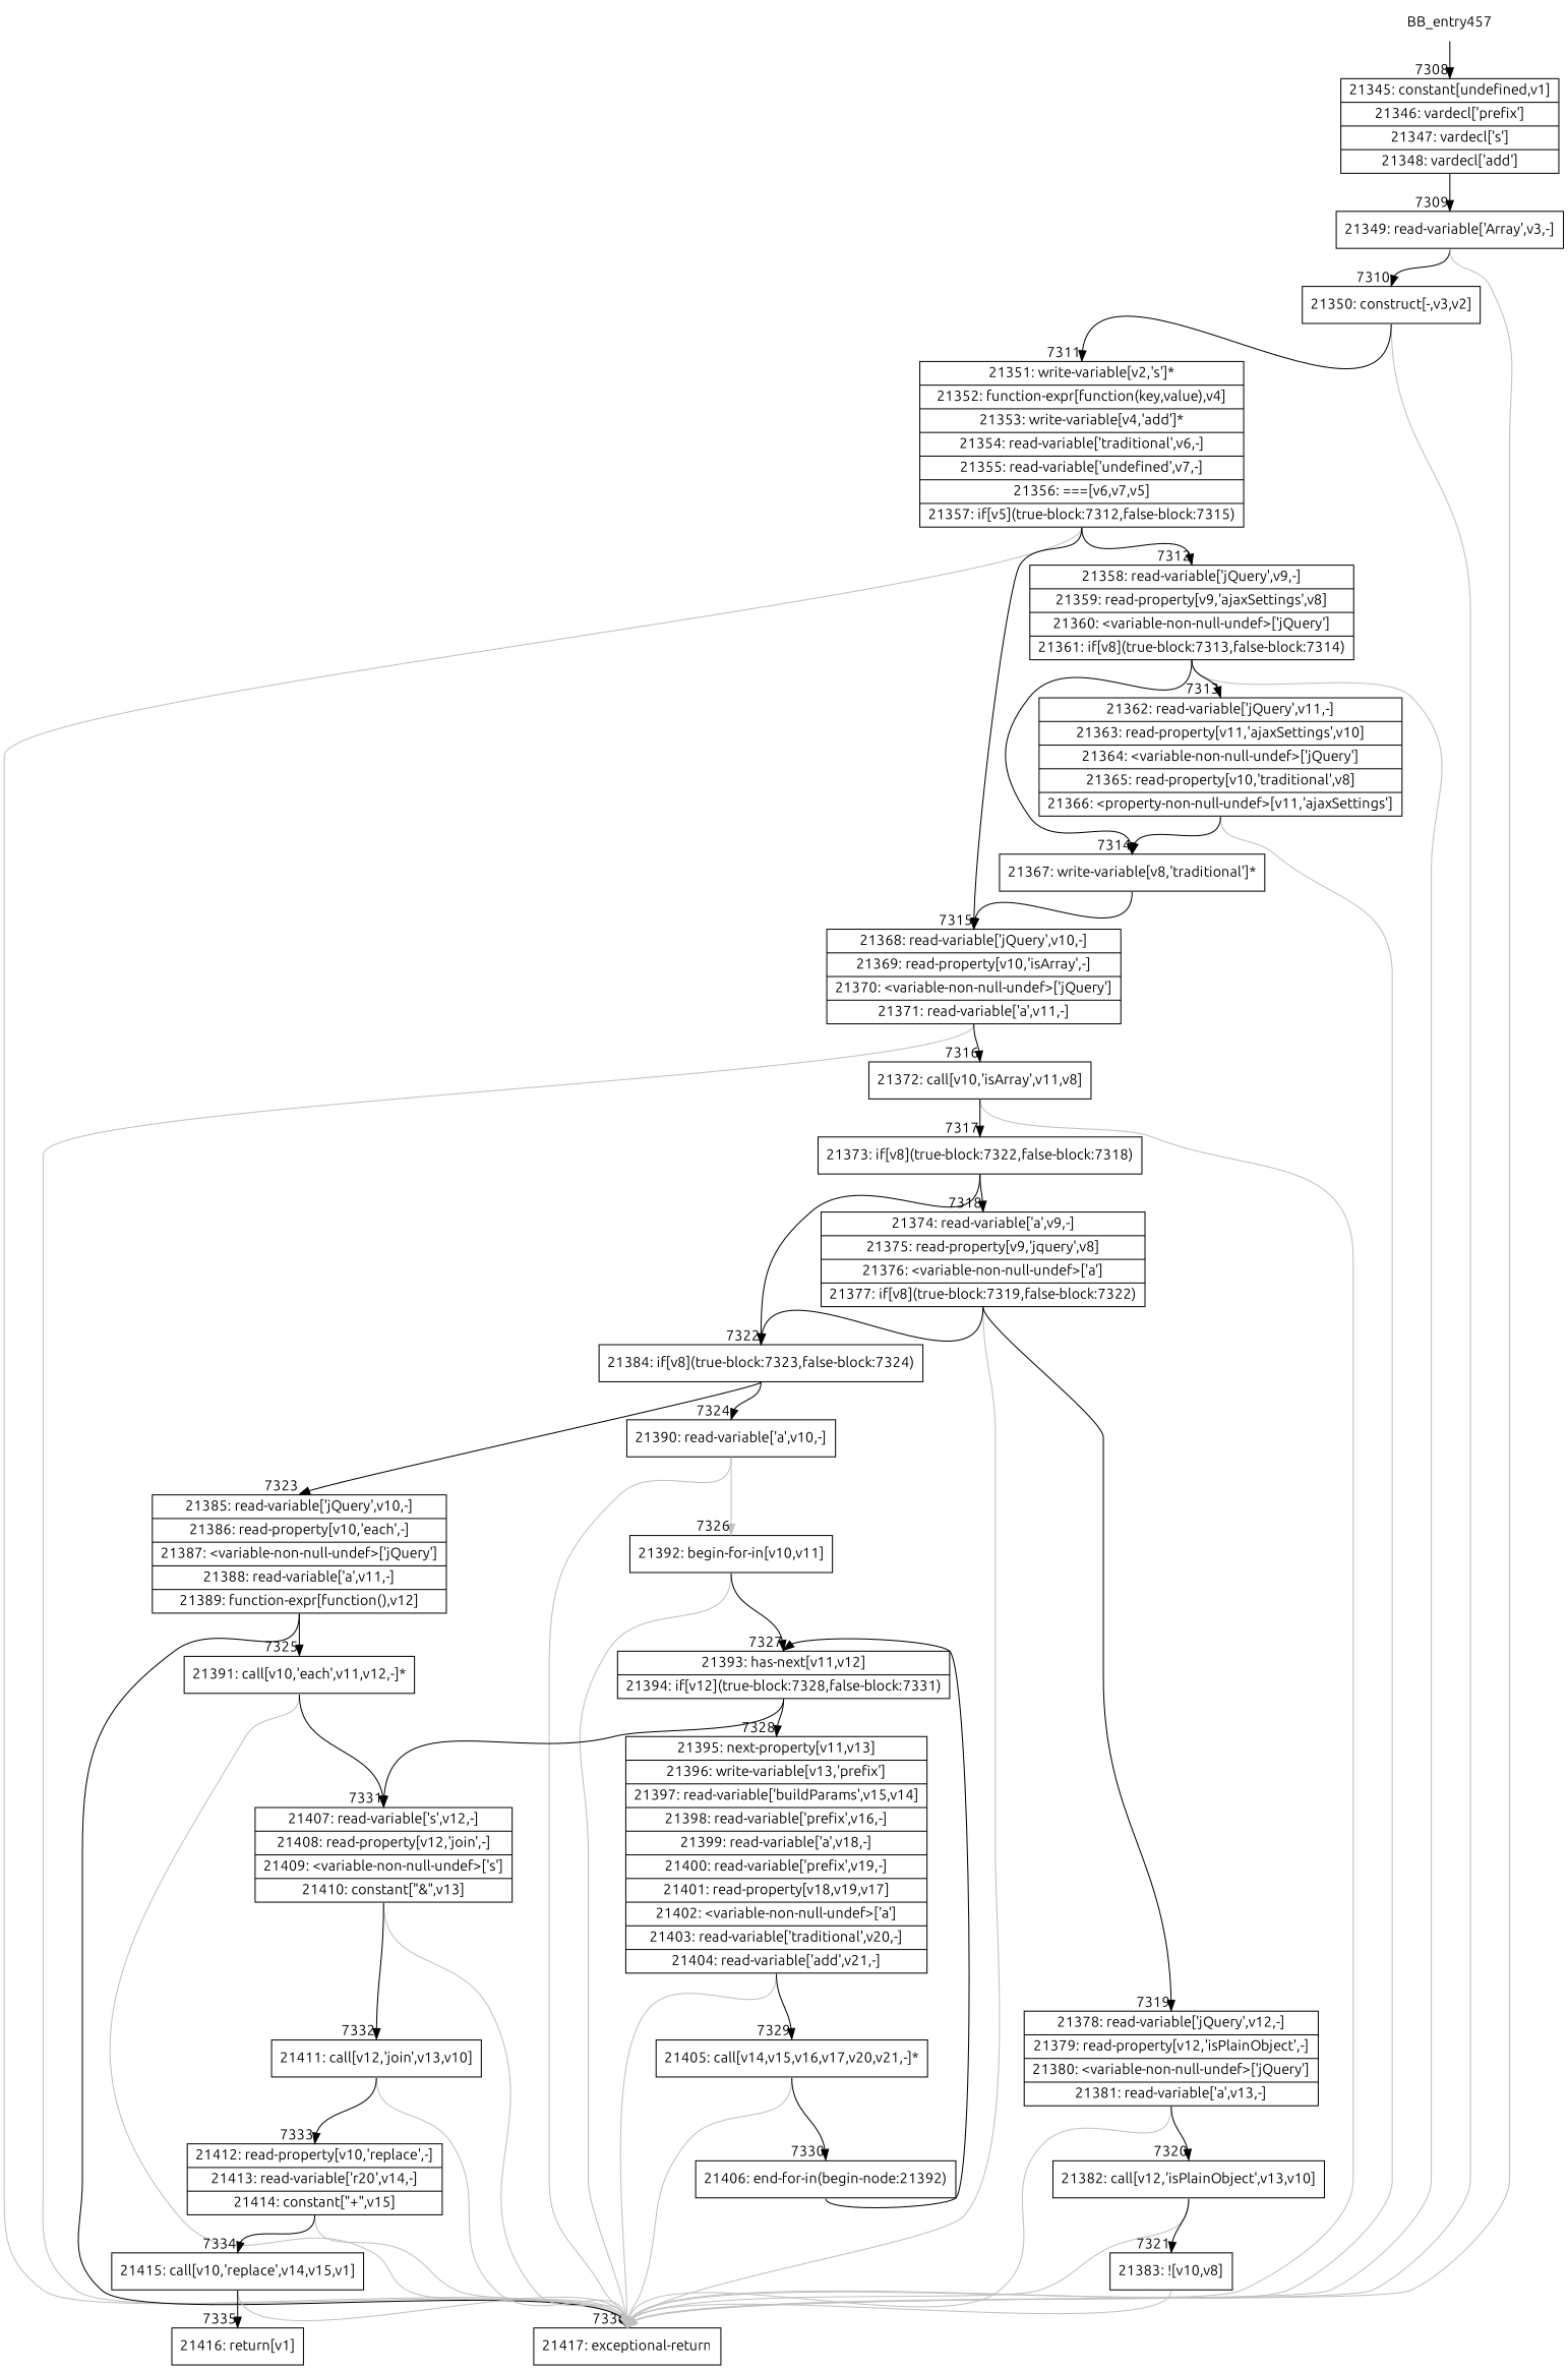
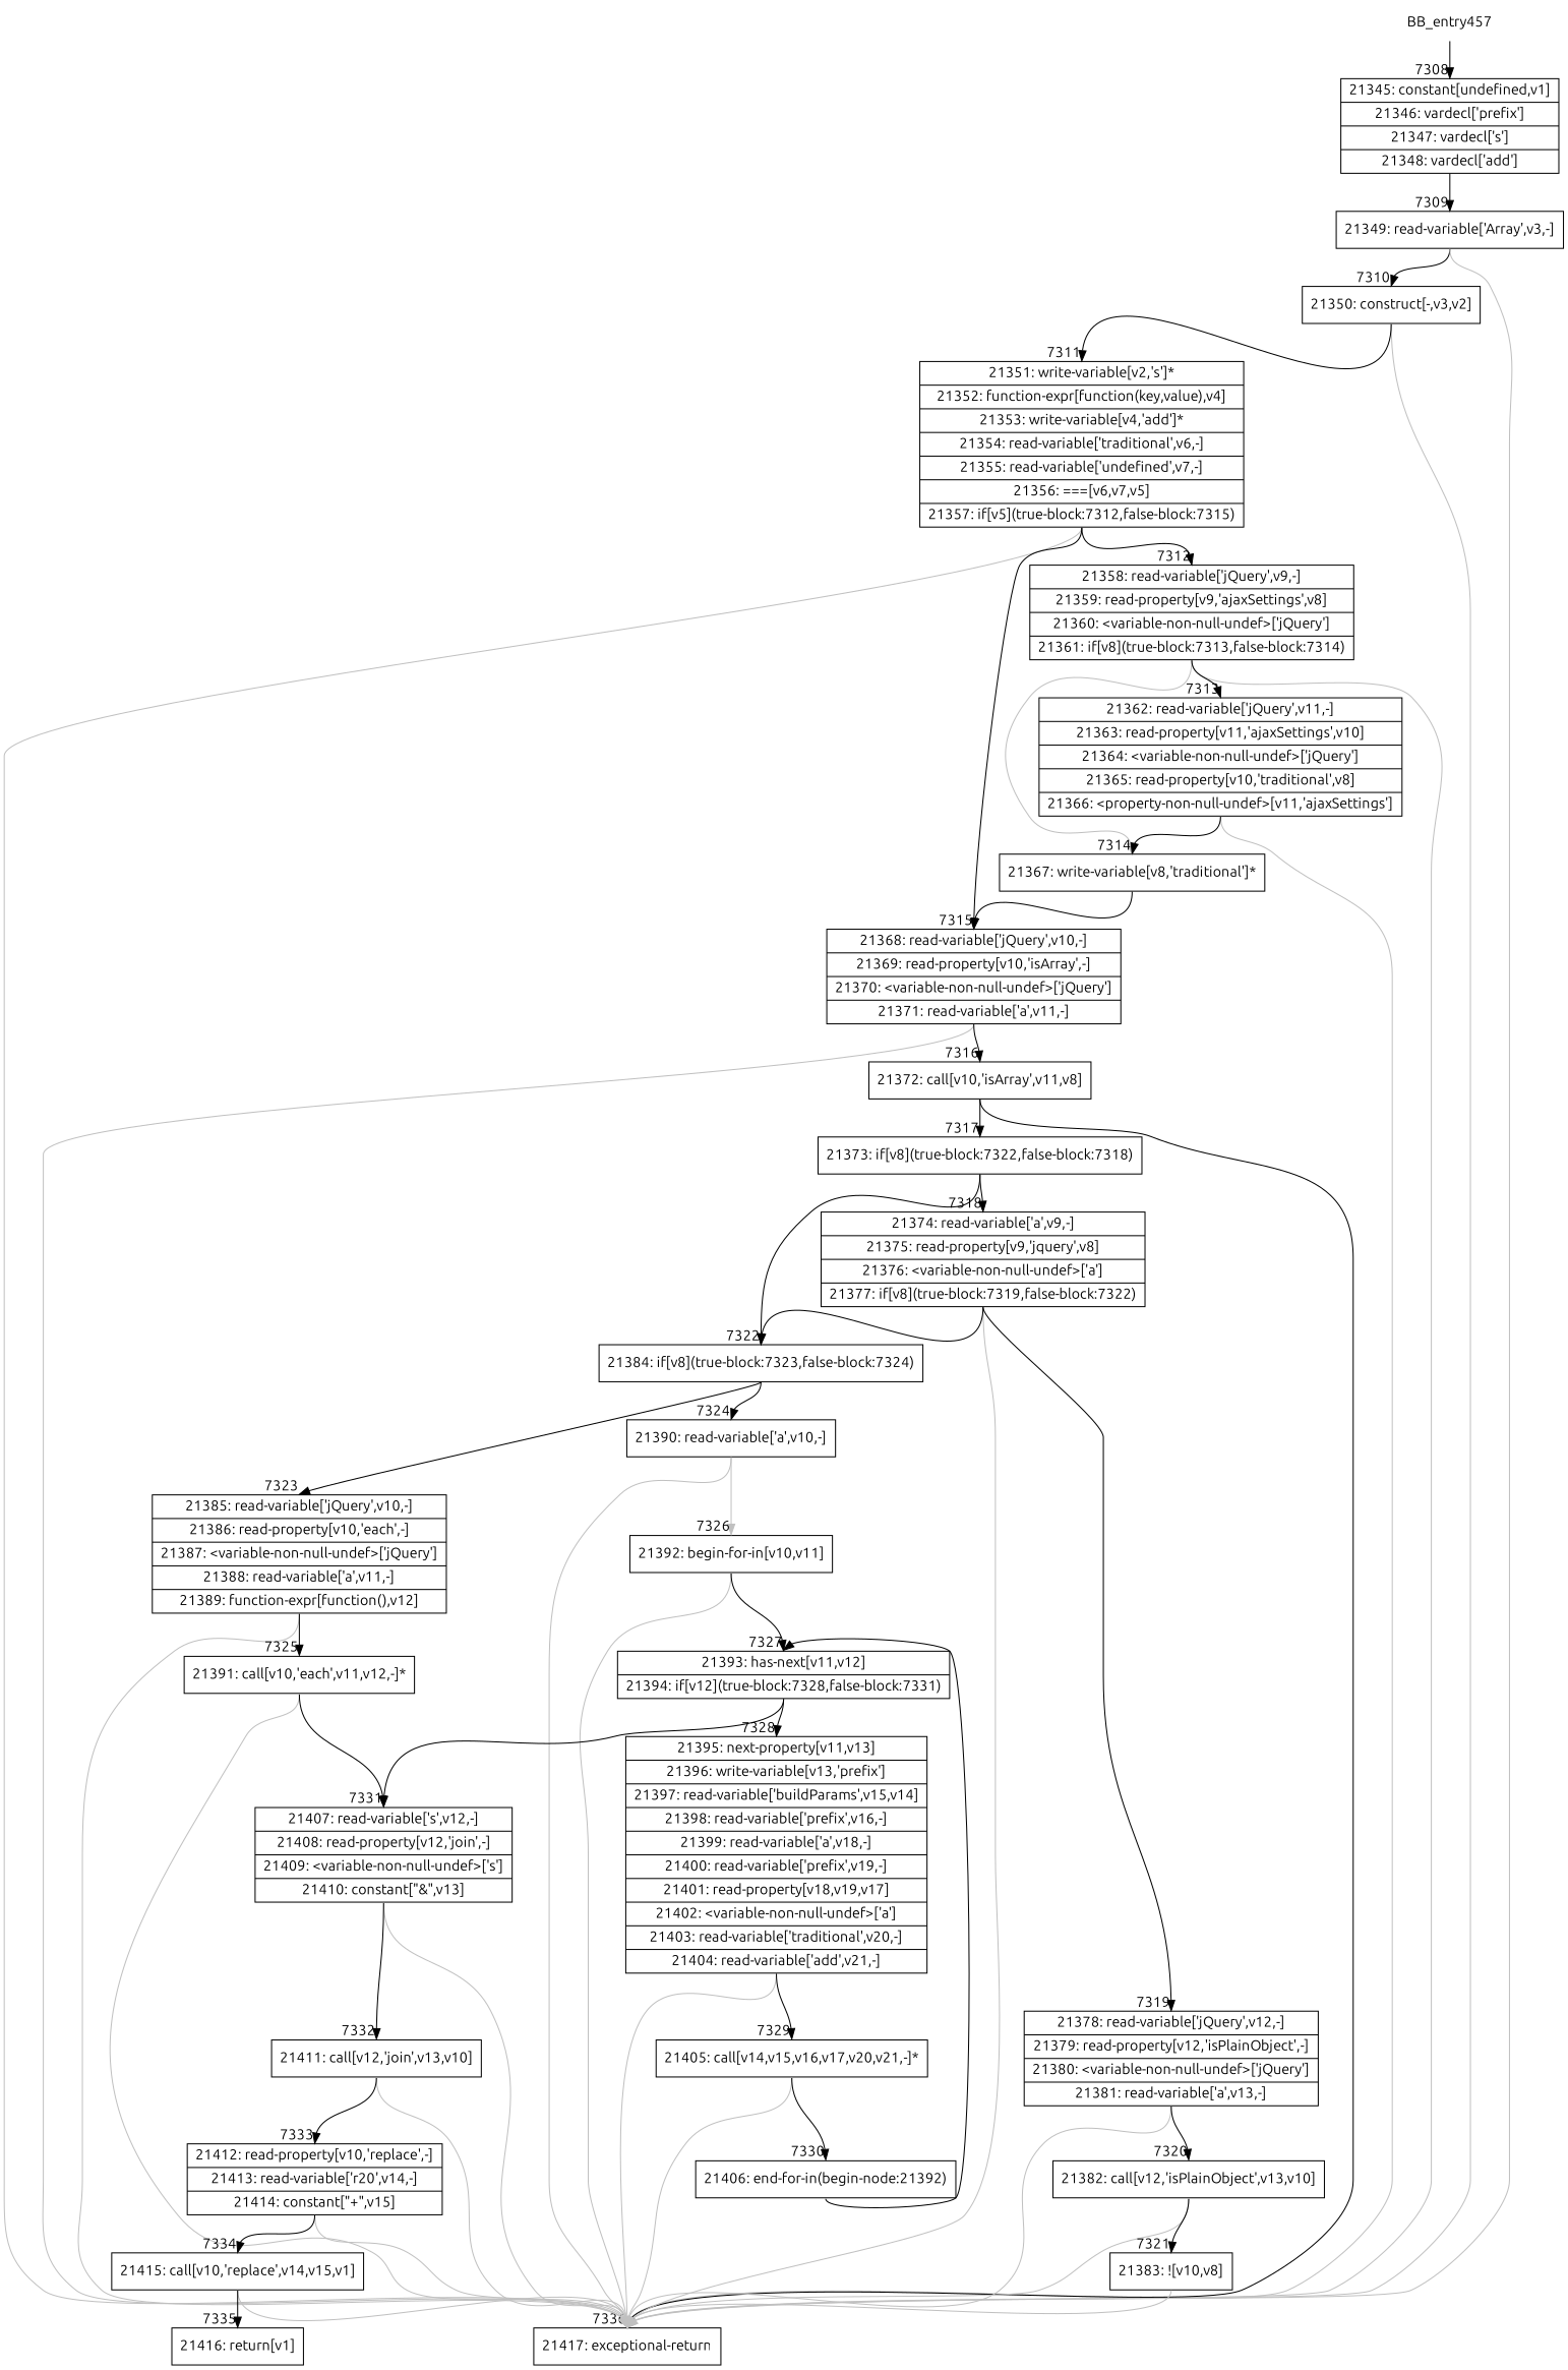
  digraph {
    fontname=Ubuntu
    rankdir=TD
    node [fontname=Ubuntu shape=record]
    edge [fontname=Ubuntu headport=n tailport=s]
    n1 [label=BB_entry457 shape=none]
    n2 [label="{21345: constant[undefined,v1]|21346: vardecl['prefix']|21347: vardecl['s']|21348: vardecl['add']}"]
    n3 [label="{21349: read-variable['Array',v3,-]}"]
    n4 [label="{21350: construct[-,v3,v2]}"]
    n5 [label="{21417: exceptional-return}"]
    n6 [label="{21351: write-variable[v2,'s']*|21352: function-expr[function(key,value),v4]|21353: write-variable[v4,'add']*|21354: read-variable['traditional',v6,-]|21355: read-variable['undefined',v7,-]|21356: ===[v6,v7,v5]|21357: if[v5](true-block:7312,false-block:7315)}"]
    n7 [label="{21358: read-variable['jQuery',v9,-]|21359: read-property[v9,'ajaxSettings',v8]|21360: \<variable-non-null-undef\>['jQuery']|21361: if[v8](true-block:7313,false-block:7314)}"]
    n8 [label="{21368: read-variable['jQuery',v10,-]|21369: read-property[v10,'isArray',-]|21370: \<variable-non-null-undef\>['jQuery']|21371: read-variable['a',v11,-]}"]
    n9 [label="{21367: write-variable[v8,'traditional']*}"]
    n10 [label="{21362: read-variable['jQuery',v11,-]|21363: read-property[v11,'ajaxSettings',v10]|21364: \<variable-non-null-undef\>['jQuery']|21365: read-property[v10,'traditional',v8]|21366: \<property-non-null-undef\>[v11,'ajaxSettings']}"]
    n11 [label="{21372: call[v10,'isArray',v11,v8]}"]
    n12 [label="{21373: if[v8](true-block:7322,false-block:7318)}"]
    n13 [label="{21384: if[v8](true-block:7323,false-block:7324)}"]
    n14 [label="{21374: read-variable['a',v9,-]|21375: read-property[v9,'jquery',v8]|21376: \<variable-non-null-undef\>['a']|21377: if[v8](true-block:7319,false-block:7322)}"]
    n15 [label="{21385: read-variable['jQuery',v10,-]|21386: read-property[v10,'each',-]|21387: \<variable-non-null-undef\>['jQuery']|21388: read-variable['a',v11,-]|21389: function-expr[function(),v12]}"]
    n16 [label="{21390: read-variable['a',v10,-]}"]
    n17 [label="{21378: read-variable['jQuery',v12,-]|21379: read-property[v12,'isPlainObject',-]|21380: \<variable-non-null-undef\>['jQuery']|21381: read-variable['a',v13,-]}"]
    n18 [label="{21391: call[v10,'each',v11,v12,-]*}"]
    n19 [label="{21392: begin-for-in[v10,v11]}"]
    n20 [label="{21382: call[v12,'isPlainObject',v13,v10]}"]
    n21 [label="{21383: ![v10,v8]}"]
    n22 [label="{21407: read-variable['s',v12,-]|21408: read-property[v12,'join',-]|21409: \<variable-non-null-undef\>['s']|21410: constant[\"&\",v13]}"]
    n23 [label="{21393: has-next[v11,v12]|21394: if[v12](true-block:7328,false-block:7331)}"]
    n24 [label="{21411: call[v12,'join',v13,v10]}"]
    n25 [label="{21395: next-property[v11,v13]|21396: write-variable[v13,'prefix']|21397: read-variable['buildParams',v15,v14]|21398: read-variable['prefix',v16,-]|21399: read-variable['a',v18,-]|21400: read-variable['prefix',v19,-]|21401: read-property[v18,v19,v17]|21402: \<variable-non-null-undef\>['a']|21403: read-variable['traditional',v20,-]|21404: read-variable['add',v21,-]}"]
    n26 [label="{21412: read-property[v10,'replace',-]|21413: read-variable['r20',v14,-]|21414: constant[\"+\",v15]}"]
    n27 [label="{21405: call[v14,v15,v16,v17,v20,v21,-]*}"]
    n28 [label="{21406: end-for-in(begin-node:21392)}"]
    n29 [label="{21415: call[v10,'replace',v14,v15,v1]}"]
    n30 [label="{21416: return[v1]}"]
    n1 -> n2 [headlabel="    7308"]
    n2 -> n3 [headlabel="      7309"]
    n3 -> n4 [headlabel="      7310"]
    n3 -> n5 [color=gray headlabel="      7336"]
    n4 -> n5 [color=gray]
    n4 -> n6 [headlabel="      7311"]
    n6 -> n5 [color=gray]
    n6 -> n7 [headlabel="      7312"]
    n6 -> n8 [headlabel="      7315"]
    n7 -> n5 [color=gray]
-   n7 -> n9 [headlabel="      7314"]
+   n7 -> n9 [headlabel="      7314" color=gray]
    n7 -> n10 [headlabel="      7313"]
    n8 -> n5 [color=gray]
    n8 -> n11 [headlabel="      7316"]
    n9 -> n8
    n10 -> n5 [color=gray]
    n10 -> n9
-   n11 -> n5 [color=gray]
+   n11 -> n5 [color=black]
    n11 -> n12 [headlabel="      7317"]
    n12 -> n13 [headlabel="      7322"]
    n12 -> n14 [headlabel="      7318"]
    n13 -> n15 [headlabel="      7323"]
    n13 -> n16 [headlabel="      7324"]
    n14 -> n5 [color=gray]
    n14 -> n13
    n14 -> n17 [headlabel="      7319"]
-   n15 -> n5 [color=black]
+   n15 -> n5 [color=gray]
    n15 -> n18 [headlabel="      7325"]
    n16 -> n5 [color=gray]
    n16 -> n19 [color=gray headlabel="      7326"]
    n17 -> n5 [color=gray]
    n17 -> n20 [headlabel="      7320"]
    n18 -> n5 [color=gray]
    n18 -> n22 [headlabel="      7331"]
    n19 -> n5 [color=gray]
    n19 -> n23 [headlabel="      7327"]
    n20 -> n5 [color=gray]
    n20 -> n21 [headlabel="      7321"]
    n21 -> n5 [color=gray]
    n22 -> n5 [color=gray]
    n22 -> n24 [headlabel="      7332"]
    n23 -> n22
    n23 -> n25 [headlabel="      7328"]
    n24 -> n5 [color=gray]
    n24 -> n26 [headlabel="      7333"]
    n25 -> n5 [color=gray]
    n25 -> n27 [headlabel="      7329"]
    n26 -> n5 [color=gray]
    n26 -> n29 [headlabel="      7334"]
    n27 -> n5 [color=gray]
    n27 -> n28 [headlabel="      7330"]
    n28 -> n23
    n29 -> n5 [color=gray]
    n29 -> n30 [headlabel="      7335"]
  }
